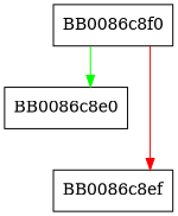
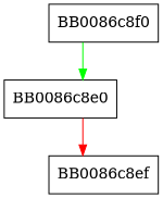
  digraph {
    splines=ortho
    node [shape=box]
    BB0086c8e0
    BB0086c8ef
    BB0086c8f0
-   BB0086c8f0 -> BB0086c8ef [color=red]
+   BB0086c8e0 -> BB0086c8ef [color=red]
    BB0086c8f0 -> BB0086c8e0 [color=green]
  }
